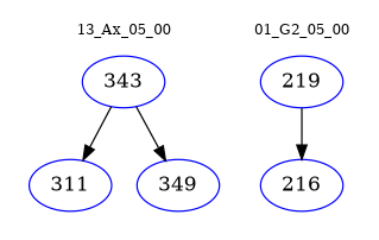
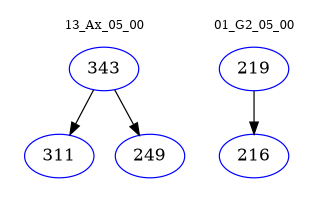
  digraph {
    node [color=blue]
    edge [color=black]
    n1 [label=343]
    n2 [label=311]
-   n3 [label=349]
+   n3 [label=249]
    n4 [label=219]
    n5 [label=216]
    subgraph cluster_1 {
      color=white
      fontsize=10
      label="13_Ax_05_00"
      n1
      n2
      n3
    }
    subgraph cluster_2 {
      color=white
      fontsize=10
      label="01_G2_05_00"
      n4
      n5
    }
    n1 -> n2
    n1 -> n3
    n4 -> n5
  }
